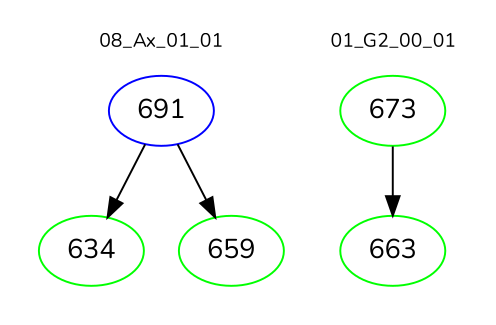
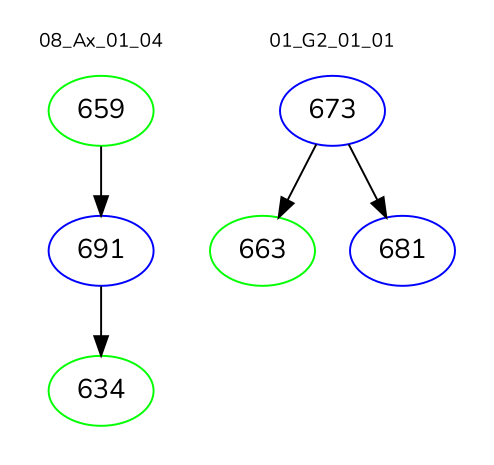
  digraph {
    fontname=Nunito
    node [color=blue fontname=Nunito]
    edge [color=black fontname=Nunito]
    n1 [label=691]
    n2 [color=green label=634]
    n3 [color=green label=659]
-   n4 [color=green label=673]
+   n4 [label=673]
    n5 [color=green label=663]
+   n6 [label=681]
    subgraph cluster_1 {
      color=white
      fontsize=10
-     label="08_Ax_01_01"
+     label="08_Ax_01_04"
      n1
      n2
      n3
    }
    subgraph cluster_2 {
      color=white
      fontsize=10
-     label="01_G2_00_01"
+     label="01_G2_01_01"
      n4
      n5
+     n6
    }
    n1 -> n2
-   n1 -> n3
+   n3 -> n1
    n4 -> n5
+   n4 -> n6
  }
